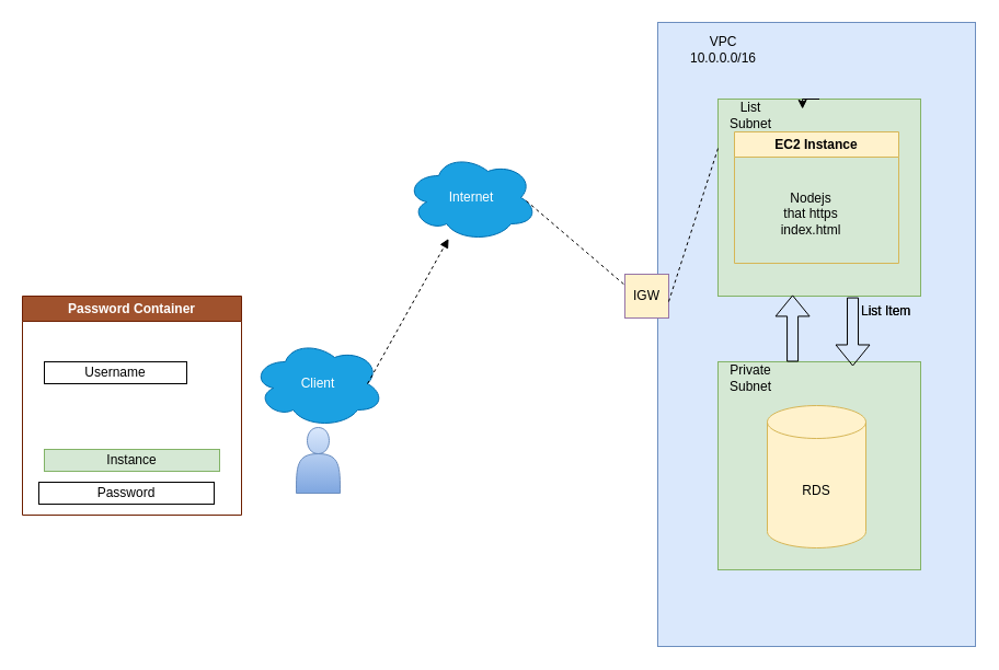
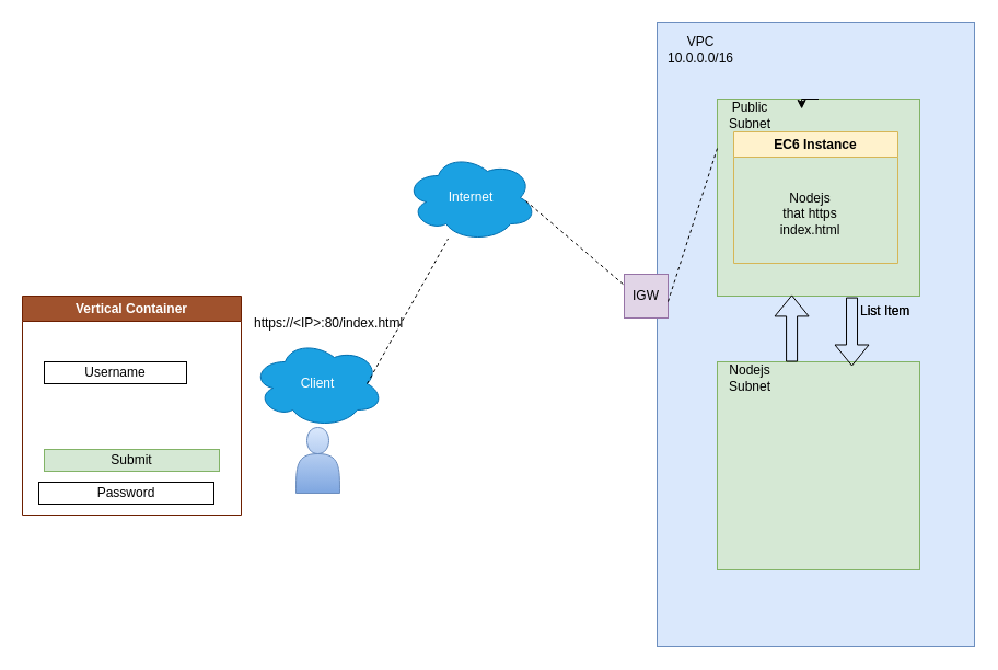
  <mxCell id="0" />
  <mxCell id="1" parent="0" />
  <mxCell id="2" value="Client" style="ellipse;shape=cloud;whiteSpace=wrap;html=1;fillColor=#1ba1e2;fontColor=#ffffff;strokeColor=#006EAF;" parent="1" vertex="1"><mxGeometry y="310" width="120" height="80" as="geometry" x="230" /></mxCell>
+ <mxCell id="3" value="https://&amp;lt;IP&amp;gt;:80/index.html" style="text;html=1;align=center;verticalAlign=middle;whiteSpace=wrap;rounded=0;" parent="1" vertex="1"><mxGeometry x="270" y="280" width="60" height="30" as="geometry" /></mxCell>
  <mxCell id="4" value="" style="rounded=0;whiteSpace=wrap;html=1;align=left;fillColor=#dae8fc;strokeColor=#6c8ebf;" parent="1" vertex="1"><mxGeometry x="600" y="20" width="290" height="570" as="geometry" /></mxCell>
- <mxCell id="5" value="VPC 10.0.0.0/16" style="text;html=1;align=center;verticalAlign=middle;whiteSpace=wrap;rounded=0;" parent="1" vertex="1"><mxGeometry x="630" y="30" width="60" height="30" as="geometry" /></mxCell>
- <mxCell id="6" value="IGW" style="whiteSpace=wrap;html=1;aspect=fixed;fillColor=#fff2cc;strokeColor=#9673a6;" parent="1" vertex="1"><mxGeometry x="570" y="250" width="40" height="40" as="geometry" /></mxCell>
+ <mxCell id="5" value="VPC 10.0.0.0/16" style="text;html=1;align=center;verticalAlign=middle;whiteSpace=wrap;rounded=0;" parent="1" vertex="1"><mxGeometry x="610" y="30" width="60" height="30" as="geometry" /></mxCell>
+ <mxCell id="6" value="IGW" style="whiteSpace=wrap;html=1;aspect=fixed;fillColor=#e1d5e7;strokeColor=#9673a6;" parent="1" vertex="1"><mxGeometry x="570" y="250" width="40" height="40" as="geometry" /></mxCell>
  <mxCell id="7" value="" style="rounded=0;whiteSpace=wrap;html=1;fillColor=#d5e8d4;strokeColor=#82b366;" parent="1" vertex="1"><mxGeometry x="655" y="90" width="185" height="180" as="geometry" /></mxCell>
  <mxCell id="8" value="" style="rounded=0;whiteSpace=wrap;html=1;fillColor=#d5e8d4;strokeColor=#82b366;" parent="1" vertex="1"><mxGeometry x="655" y="330" width="185" height="190" as="geometry" /></mxCell>
- <mxCell id="9" value="RDS" style="shape=cylinder3;whiteSpace=wrap;html=1;boundedLbl=1;backgroundOutline=1;size=15;fillColor=#fff2cc;strokeColor=#d6b656;" parent="1" vertex="1"><mxGeometry x="700" y="370" width="90" height="130" as="geometry" /></mxCell>
- <mxCell id="10" value="EC2 Instance" style="swimlane;whiteSpace=wrap;html=1;fillColor=#fff2cc;strokeColor=#d6b656;" parent="1" vertex="1"><mxGeometry x="670" y="120" width="150" height="120" as="geometry" /></mxCell>
+ <mxCell id="10" value="EC6 Instance" style="swimlane;whiteSpace=wrap;html=1;fillColor=#fff2cc;strokeColor=#d6b656;" parent="1" vertex="1"><mxGeometry x="670" y="120" width="150" height="120" as="geometry" /></mxCell>
  <mxCell id="11" value="Nodejs that https index.html" style="text;html=1;align=center;verticalAlign=middle;whiteSpace=wrap;rounded=0;" parent="10" vertex="1"><mxGeometry x="40" y="60" width="60" height="30" as="geometry" /></mxCell>
  <mxCell id="12" value="" style="endArrow=none;dashed=1;html=1;rounded=0;entryX=0;entryY=0.25;entryDx=0;entryDy=0;exitX=0.75;exitY=0;exitDx=0;exitDy=0;" parent="1" target="7" edge="1"><mxGeometry width="50" height="50" relative="1" as="geometry"><mxPoint x="610" y="275" as="sourcePoint" /><mxPoint x="670" y="180" as="targetPoint" /></mxGeometry></mxCell>
  <mxCell id="13" style="edgeStyle=orthogonalEdgeStyle;rounded=0;orthogonalLoop=1;jettySize=auto;html=1;exitX=0.5;exitY=0;exitDx=0;exitDy=0;entryX=0.417;entryY=0.05;entryDx=0;entryDy=0;entryPerimeter=0;" parent="1" source="7" target="7" edge="1"><mxGeometry relative="1" as="geometry" /></mxCell>
- <mxCell id="14" value="Private Subnet" style="text;html=1;align=center;verticalAlign=middle;whiteSpace=wrap;rounded=0;" parent="1" vertex="1"><mxGeometry x="655" y="330" width="60" height="30" as="geometry" /></mxCell>
- <mxCell id="15" value="List Subnet" style="text;html=1;align=center;verticalAlign=middle;whiteSpace=wrap;rounded=0;" parent="1" vertex="1"><mxGeometry x="655" y="90" width="60" height="30" as="geometry" /></mxCell>
- <mxCell id="16" value="" style="endArrow=block;dashed=1;html=1;rounded=0;exitX=0.875;exitY=0.5;exitDx=0;exitDy=0;exitPerimeter=0;" parent="1" source="2" target="26" edge="1"><mxGeometry width="50" height="50" relative="1" as="geometry"><mxPoint x="360" y="340" as="sourcePoint" /><mxPoint x="410" y="290" as="targetPoint" /></mxGeometry></mxCell>
+ <mxCell id="14" value="Nodejs Subnet" style="text;html=1;align=center;verticalAlign=middle;whiteSpace=wrap;rounded=0;" parent="1" vertex="1"><mxGeometry x="655" y="330" width="60" height="30" as="geometry" /></mxCell>
+ <mxCell id="15" value="Public Subnet" style="text;html=1;align=center;verticalAlign=middle;whiteSpace=wrap;rounded=0;" parent="1" vertex="1"><mxGeometry x="655" y="90" width="60" height="30" as="geometry" /></mxCell>
+ <mxCell id="16" value="" style="endArrow=none;dashed=1;html=1;rounded=0;exitX=0.875;exitY=0.5;exitDx=0;exitDy=0;exitPerimeter=0;" parent="1" source="2" target="26" edge="1"><mxGeometry width="50" height="50" relative="1" as="geometry"><mxPoint x="360" y="340" as="sourcePoint" /><mxPoint x="410" y="290" as="targetPoint" /></mxGeometry></mxCell>
  <mxCell id="17" value="" style="shape=actor;whiteSpace=wrap;html=1;fillColor=#dae8fc;gradientColor=#7ea6e0;strokeColor=#6c8ebf;" parent="1" vertex="1"><mxGeometry x="270" y="390" width="40" height="60" as="geometry" /></mxCell>
  <mxCell id="18" value="" style="shape=flexArrow;endArrow=classic;html=1;rounded=0;entryX=0.368;entryY=0.994;entryDx=0;entryDy=0;entryPerimeter=0;exitX=0.368;exitY=0;exitDx=0;exitDy=0;exitPerimeter=0;" parent="1" source="8" target="7" edge="1"><mxGeometry width="50" height="50" relative="1" as="geometry"><mxPoint x="710" y="325" as="sourcePoint" /><mxPoint x="740" y="290" as="targetPoint" /></mxGeometry></mxCell>
  <mxCell id="19" value="" style="shape=flexArrow;endArrow=classic;html=1;rounded=0;exitX=0.665;exitY=1.006;exitDx=0;exitDy=0;exitPerimeter=0;entryX=0.665;entryY=0.021;entryDx=0;entryDy=0;entryPerimeter=0;" parent="1" source="7" target="8" edge="1"><mxGeometry width="50" height="50" relative="1" as="geometry"><mxPoint x="780" y="275" as="sourcePoint" /><mxPoint x="780" y="324" as="targetPoint" /></mxGeometry></mxCell>
  <mxCell id="20" value="List Item" style="text;strokeColor=none;fillColor=none;align=left;verticalAlign=top;spacingLeft=4;spacingRight=4;overflow=hidden;rotatable=0;points=[[0,0.5],[1,0.5]];portConstraint=eastwest;whiteSpace=wrap;html=1;" parent="1" vertex="1"><mxGeometry x="780" y="270" width="60" height="26" as="geometry" /></mxCell>
  <mxCell id="21" value="List Item" style="text;strokeColor=none;fillColor=none;align=left;verticalAlign=top;spacingLeft=4;spacingRight=4;overflow=hidden;rotatable=0;points=[[0,0.5],[1,0.5]];portConstraint=eastwest;whiteSpace=wrap;html=1;" parent="1" vertex="1"><mxGeometry x="780" y="270" width="60" height="26" as="geometry" /></mxCell>
- <mxCell id="22" value="Password Container" style="swimlane;whiteSpace=wrap;html=1;fillColor=#a0522d;fontColor=#ffffff;strokeColor=#6D1F00;" parent="1" vertex="1"><mxGeometry x="20" y="270" width="200" height="200" as="geometry" /></mxCell>
+ <mxCell id="22" value="Vertical Container" style="swimlane;whiteSpace=wrap;html=1;fillColor=#a0522d;fontColor=#ffffff;strokeColor=#6D1F00;" parent="1" vertex="1"><mxGeometry x="20" y="270" width="200" height="200" as="geometry" /></mxCell>
  <mxCell id="23" value="Username" style="rounded=0;whiteSpace=wrap;html=1;" parent="22" vertex="1"><mxGeometry x="20" y="60" width="130" height="20" as="geometry" /></mxCell>
  <mxCell id="24" value="Password" style="rounded=0;whiteSpace=wrap;html=1;" parent="22" vertex="1"><mxGeometry x="15" y="170" width="160" height="20" as="geometry" /></mxCell>
- <mxCell id="25" value="Instance" style="rounded=0;whiteSpace=wrap;html=1;fillColor=#d5e8d4;strokeColor=#82b366;" parent="22" vertex="1"><mxGeometry x="20" y="140" width="160" height="20" as="geometry" /></mxCell>
+ <mxCell id="25" value="Submit" style="rounded=0;whiteSpace=wrap;html=1;fillColor=#d5e8d4;strokeColor=#82b366;" parent="22" vertex="1"><mxGeometry x="20" y="140" width="160" height="20" as="geometry" /></mxCell>
  <mxCell id="26" value="Internet" style="ellipse;shape=cloud;whiteSpace=wrap;html=1;fillColor=#1ba1e2;fontColor=#ffffff;strokeColor=#006EAF;" parent="1" vertex="1"><mxGeometry x="370" y="140" width="120" height="80" as="geometry" /></mxCell>
  <mxCell id="27" value="" style="endArrow=none;dashed=1;html=1;rounded=0;exitX=0.875;exitY=0.5;exitDx=0;exitDy=0;exitPerimeter=0;entryX=0;entryY=0.25;entryDx=0;entryDy=0;" parent="1" target="6" edge="1"><mxGeometry width="50" height="50" relative="1" as="geometry"><mxPoint x="480" y="183" as="sourcePoint" /><mxPoint x="554" y="50" as="targetPoint" /></mxGeometry></mxCell>
